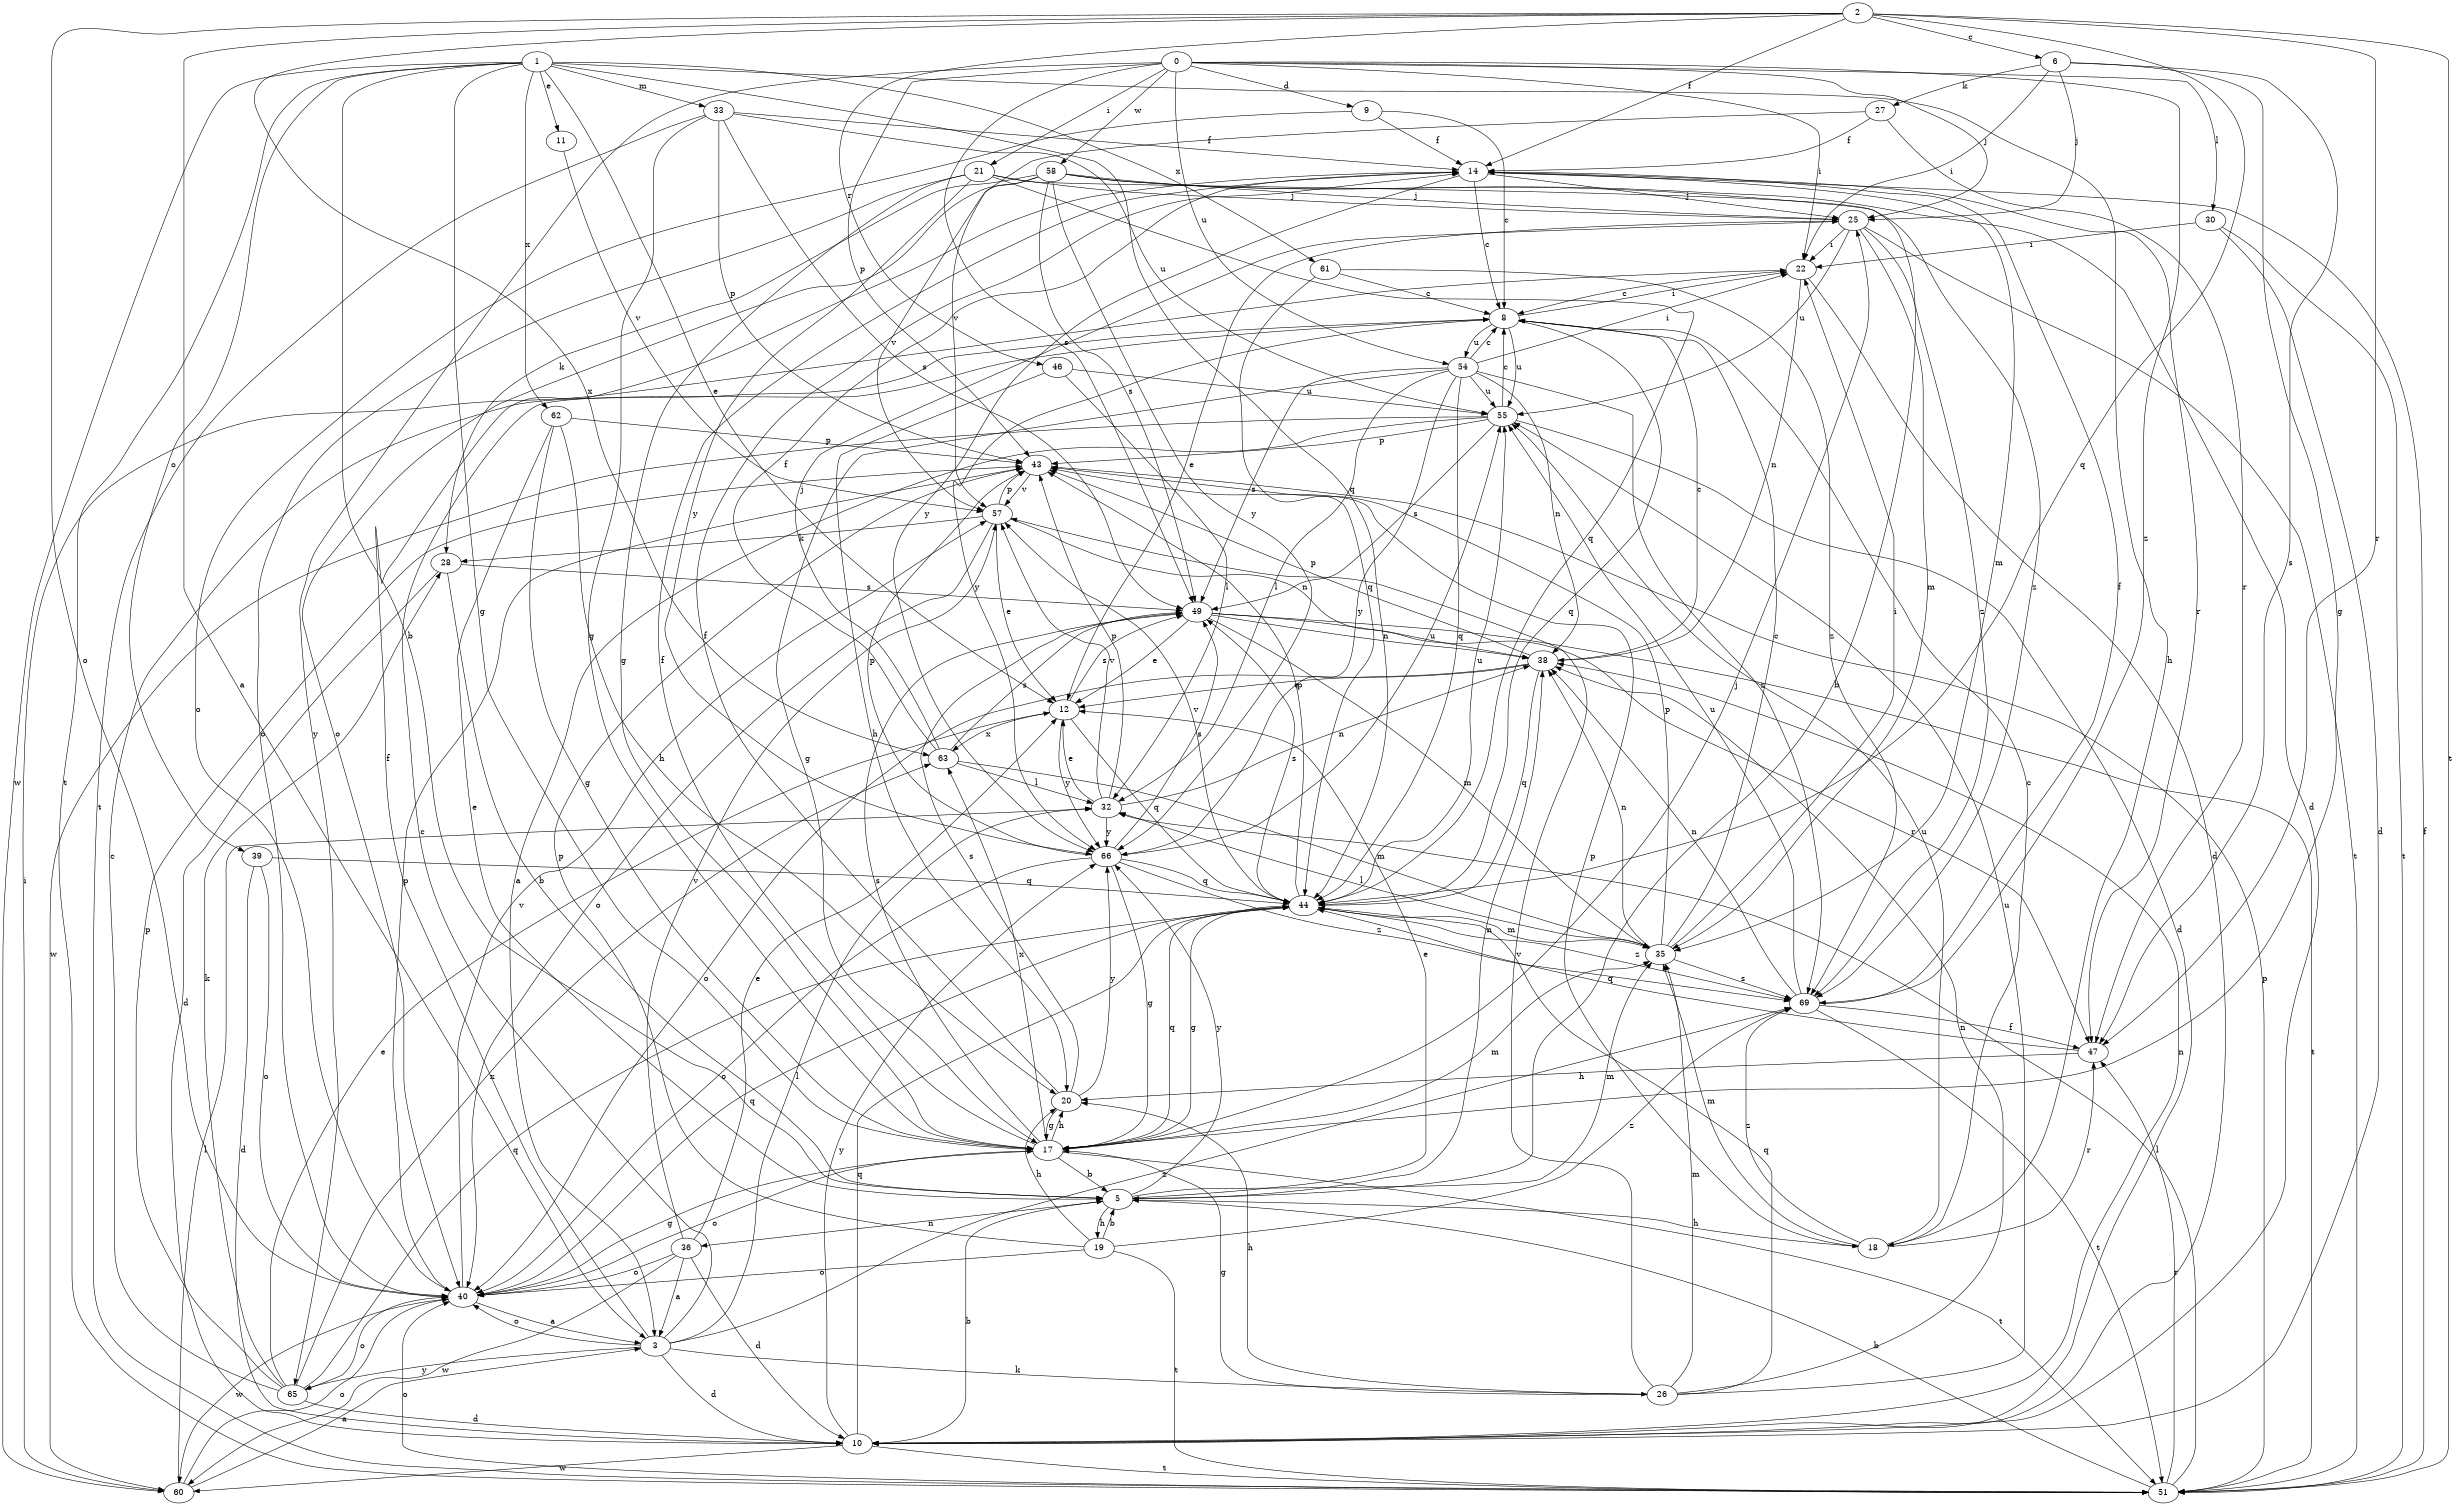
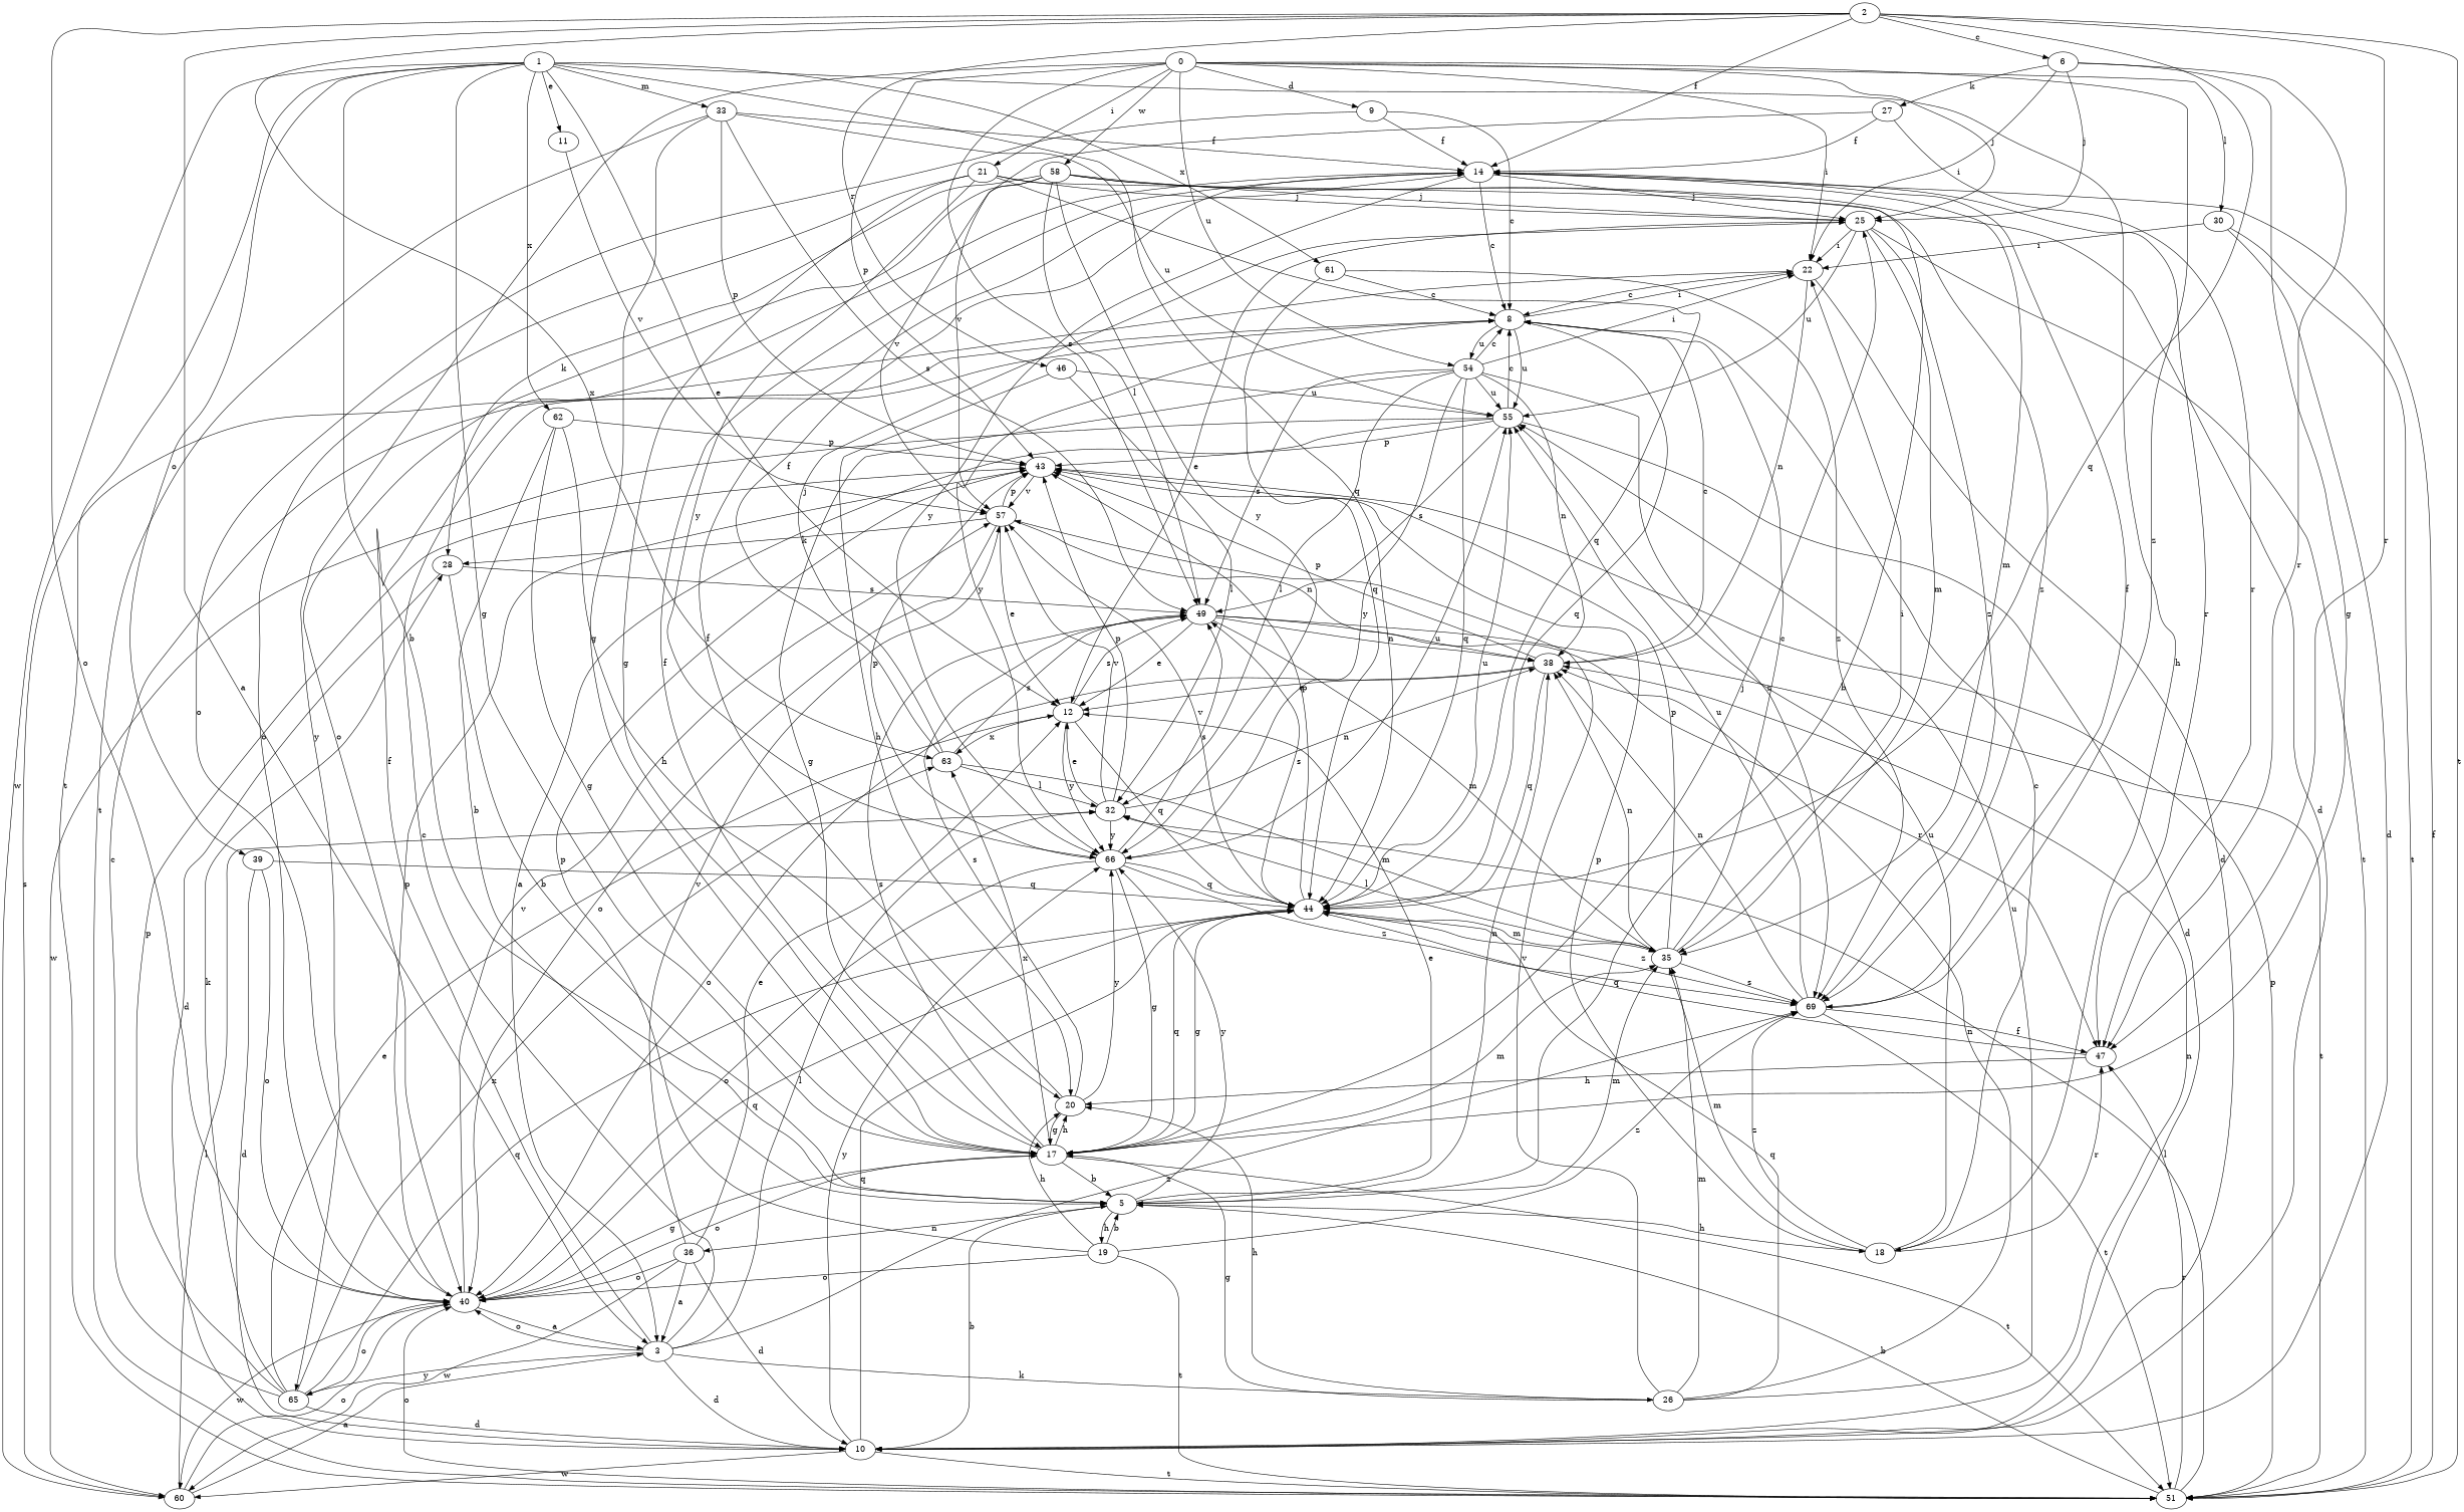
  strict digraph {
    0
    9
    21
    22
    25
    30
    43
    49
    54
    58
    65
    69
    14
    40
    8
    17
    44
    66
    10
    38
    12
    51
    35
    55
    57
    47
    32
    5
    28
    63
    1
    11
    18
    33
    39
    60
    61
    62
    19
    36
    20
    3
    2
    6
    46
    26
    27
    0 -> 9 [label=d]
    0 -> 21 [label=i]
    0 -> 22 [label=i]
    0 -> 25 [label=j]
    0 -> 30 [label=l]
    0 -> 43 [label=p]
    0 -> 49 [label=s]
    0 -> 54 [label=u]
    0 -> 58 [label=w]
    0 -> 65 [label=y]
    0 -> 69 [label=z]
    9 -> 14 [label=f]
    9 -> 40 [label=o]
    9 -> 8 [label=c]
    21 -> 25 [label=j]
    21 -> 69 [label=z]
    21 -> 40 [label=o]
    21 -> 17 [label=g]
    21 -> 44 [label=q]
    21 -> 66 [label=y]
    22 -> 8 [label=c]
    22 -> 10 [label=d]
    22 -> 38 [label=n]
    25 -> 22 [label=i]
    25 -> 69 [label=z]
    25 -> 12 [label=e]
    25 -> 51 [label=t]
    25 -> 35 [label=m]
    25 -> 55 [label=u]
    30 -> 22 [label=i]
    30 -> 10 [label=d]
    30 -> 51 [label=t]
    43 -> 57 [label=v]
    49 -> 38 [label=n]
    49 -> 12 [label=e]
    49 -> 51 [label=t]
    49 -> 35 [label=m]
    49 -> 47 [label=r]
    54 -> 22 [label=i]
    54 -> 49 [label=s]
    54 -> 69 [label=z]
    54 -> 8 [label=c]
    54 -> 17 [label=g]
    54 -> 44 [label=q]
    54 -> 66 [label=y]
    54 -> 38 [label=n]
    54 -> 55 [label=u]
    54 -> 32 [label=l]
    58 -> 25 [label=j]
-   58 -> 49 [label=s]
+   58 -> 49 [label=l]
    58 -> 40 [label=o]
    58 -> 66 [label=y]
    58 -> 10 [label=d]
    58 -> 57 [label=v]
    58 -> 5 [label=b]
    58 -> 28 [label=k]
    65 -> 43 [label=p]
    65 -> 40 [label=o]
    65 -> 8 [label=c]
    65 -> 44 [label=q]
    65 -> 10 [label=d]
    65 -> 12 [label=e]
    65 -> 28 [label=k]
    65 -> 63 [label=x]
    69 -> 14 [label=f]
    69 -> 38 [label=n]
    69 -> 51 [label=t]
    69 -> 55 [label=u]
    69 -> 47 [label=f]
    14 -> 25 [label=j]
    14 -> 8 [label=c]
    14 -> 66 [label=y]
    14 -> 35 [label=m]
    14 -> 47 [label=r]
    40 -> 43 [label=p]
    40 -> 17 [label=g]
    40 -> 44 [label=q]
    40 -> 57 [label=v]
    40 -> 60 [label=w]
    40 -> 3 [label=a]
    8 -> 22 [label=i]
    8 -> 54 [label=u]
    8 -> 44 [label=q]
    8 -> 66 [label=y]
    8 -> 55 [label=u]
    17 -> 25 [label=j]
    17 -> 49 [label=s]
    17 -> 14 [label=f]
    17 -> 40 [label=o]
    17 -> 44 [label=q]
    17 -> 51 [label=t]
    17 -> 35 [label=m]
    17 -> 5 [label=b]
    17 -> 63 [label=x]
    17 -> 20 [label=h]
    44 -> 43 [label=p]
    44 -> 49 [label=s]
    44 -> 69 [label=z]
    44 -> 17 [label=g]
    44 -> 35 [label=m]
    44 -> 55 [label=u]
    44 -> 57 [label=v]
    66 -> 43 [label=p]
    66 -> 49 [label=s]
    66 -> 69 [label=z]
    66 -> 40 [label=o]
    66 -> 17 [label=g]
    66 -> 44 [label=q]
    66 -> 55 [label=u]
    10 -> 44 [label=q]
    10 -> 66 [label=y]
    10 -> 38 [label=n]
    10 -> 51 [label=t]
    10 -> 5 [label=b]
    10 -> 60 [label=w]
    38 -> 43 [label=p]
    38 -> 40 [label=o]
    38 -> 8 [label=c]
    38 -> 44 [label=q]
    38 -> 12 [label=e]
    12 -> 49 [label=s]
    12 -> 44 [label=q]
    12 -> 66 [label=y]
    12 -> 63 [label=x]
    51 -> 43 [label=p]
    51 -> 14 [label=f]
    51 -> 40 [label=o]
    51 -> 47 [label=r]
    51 -> 32 [label=l]
    51 -> 5 [label=b]
    35 -> 22 [label=i]
    35 -> 43 [label=p]
    35 -> 69 [label=s]
    35 -> 8 [label=c]
    35 -> 38 [label=n]
    35 -> 32 [label=l]
    55 -> 43 [label=p]
    55 -> 49 [label=s]
    55 -> 8 [label=c]
    55 -> 10 [label=d]
    55 -> 60 [label=w]
    55 -> 3 [label=a]
    57 -> 43 [label=p]
    57 -> 40 [label=o]
    57 -> 38 [label=n]
    57 -> 12 [label=e]
    57 -> 28 [label=k]
    47 -> 44 [label=q]
    47 -> 20 [label=h]
    32 -> 43 [label=p]
    32 -> 66 [label=y]
    32 -> 38 [label=n]
    32 -> 12 [label=e]
    32 -> 57 [label=v]
    5 -> 66 [label=y]
    5 -> 38 [label=n]
    5 -> 12 [label=e]
    5 -> 35 [label=m]
    5 -> 18 [label=h]
    5 -> 19 [label=h]
    5 -> 36 [label=n]
    28 -> 49 [label=s]
    28 -> 10 [label=d]
    28 -> 5 [label=b]
    63 -> 25 [label=j]
    63 -> 49 [label=s]
    63 -> 14 [label=f]
    63 -> 35 [label=m]
    63 -> 32 [label=l]
    1 -> 17 [label=g]
    1 -> 44 [label=q]
    1 -> 12 [label=e]
    1 -> 51 [label=t]
    1 -> 5 [label=b]
    1 -> 11 [label=e]
    1 -> 18 [label=h]
    1 -> 33 [label=m]
    1 -> 39 [label=o]
    1 -> 60 [label=w]
    1 -> 61 [label=x]
    1 -> 62 [label=x]
    11 -> 57 [label=v]
    18 -> 43 [label=p]
    18 -> 69 [label=z]
    18 -> 8 [label=c]
    18 -> 35 [label=m]
    18 -> 55 [label=u]
    18 -> 47 [label=r]
    33 -> 43 [label=p]
    33 -> 49 [label=s]
    33 -> 14 [label=f]
    33 -> 17 [label=g]
    33 -> 51 [label=t]
    33 -> 55 [label=u]
    39 -> 40 [label=o]
    39 -> 44 [label=q]
    39 -> 10 [label=d]
-   60 -> 22 [label=i]
+   60 -> 22 [label=s]
    60 -> 40 [label=o]
    60 -> 32 [label=l]
    60 -> 3 [label=a]
    61 -> 69 [label=z]
    61 -> 8 [label=c]
    61 -> 44 [label=q]
    62 -> 43 [label=p]
    62 -> 17 [label=g]
-   62 -> 5 [label=e]
+   62 -> 5 [label=b]
    62 -> 20 [label=h]
    19 -> 43 [label=p]
    19 -> 69 [label=z]
    19 -> 40 [label=o]
    19 -> 51 [label=t]
    19 -> 5 [label=b]
    19 -> 20 [label=h]
    36 -> 40 [label=o]
    36 -> 10 [label=d]
    36 -> 12 [label=e]
    36 -> 57 [label=v]
    36 -> 60 [label=w]
    36 -> 3 [label=a]
    20 -> 49 [label=s]
    20 -> 14 [label=f]
    20 -> 17 [label=g]
    20 -> 66 [label=y]
    3 -> 65 [label=y]
    3 -> 69 [label=z]
    3 -> 14 [label=f]
    3 -> 40 [label=o]
    3 -> 8 [label=c]
    3 -> 10 [label=d]
    3 -> 32 [label=l]
    3 -> 26 [label=k]
    2 -> 14 [label=f]
    2 -> 40 [label=o]
    2 -> 44 [label=q]
    2 -> 51 [label=t]
    2 -> 47 [label=r]
    2 -> 63 [label=x]
    2 -> 3 [label=a]
    2 -> 6 [label=c]
    2 -> 46 [label=r]
    6 -> 22 [label=i]
    6 -> 25 [label=j]
    6 -> 17 [label=g]
-   6 -> 47 [label=s]
+   6 -> 47 [label=r]
    6 -> 27 [label=k]
    46 -> 55 [label=u]
    46 -> 32 [label=l]
    46 -> 20 [label=h]
    26 -> 17 [label=g]
    26 -> 44 [label=q]
    26 -> 38 [label=n]
    26 -> 35 [label=m]
    26 -> 55 [label=u]
    26 -> 57 [label=v]
    26 -> 20 [label=h]
    27 -> 14 [label=f]
    27 -> 57 [label=v]
    27 -> 47 [label=r]
  }
